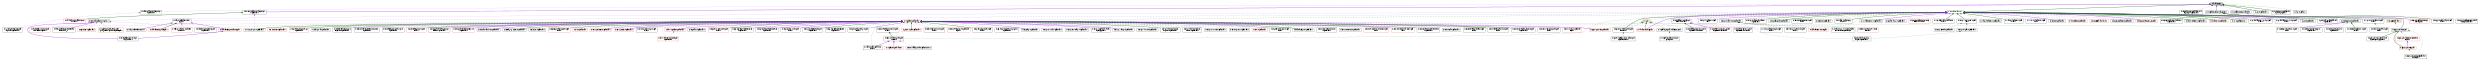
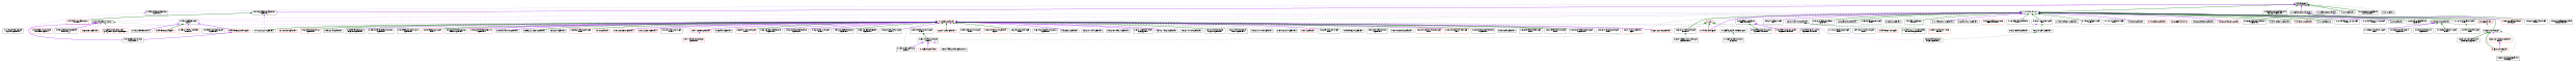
  digraph {
    node [color=black fillcolor=white fontname=Helvetica fontsize=10 shape=record style=filled]
    edge [color=darkgreen dir=back fontname=Helvetica fontsize=10 labelfontname=Helvetica labelfontsize=10 style=dashed]
    n1 [fillcolor=grey75 fontcolor=black height=0.2 label="itkPixelTraits.h" width=0.4]
    n2 [height=0.2 label="itkConceptChecking.h" width=0.4]
    n3 [height=0.2 label="itkGradientMagnitudeRecursive\lGaussianImageFilter.h" width=0.4]
    n4 [height=0.2 label="itkHessianRecursiveGaussian\lImageFilter.h" width=0.4]
    n5 [height=0.2 label="itkImageToListSampleAdaptor.h" width=0.4]
    n6 [height=0.2 label="itkImageToListSampleFilter.h" width=0.4]
    n7 [height=0.2 label="itkJoinImageFilter.h" width=0.4]
    n8 [height=0.2 label="itkJointDomainImageToList\lSampleAdaptor.h" width=0.4]
    n9 [height=0.2 label="itkRawImageIO.h" width=0.4]
    n10 [height=0.2 label="itkSmoothingRecursiveGaussian\lImageFilter.h" width=0.4]
    n11 [height=0.2 label="itkAbsImageFilter.h" width=0.4]
    n12 [height=0.2 label="itkAbsoluteValueDifference\lImageFilter.h" width=0.4]
    n13 [height=0.2 label="itkBSplineInterpolateImage\lFunction.h" width=0.4]
    n14 [height=0.2 label="itkBinaryMorphologyImage\lFilter.h" width=0.4]
    n15 [height=0.2 label="itkFastIncrementalBinary\lDilateImageFilter.h" width=0.4]
    n16 [height=0.2 label="itkBinaryProjectionImage\lFilter.h" width=0.4]
    n17 [height=0.2 label="itkBinaryThresholdImageFilter.h" width=0.4]
    n18 [height=0.2 label="itkBinaryThresholdProjection\lImageFilter.h" width=0.4]
    n19 [height=0.2 label="itkChangeLabelImageFilter.h" width=0.4]
    n20 [height=0.2 label="itkCompensatedSummation.h" width=0.4]
    n21 [height=0.2 label="itkContourExtractor2DImage\lFilter.h" width=0.4]
    n22 [height=0.2 label="itkDiscreteCurvatureQuad\lEdgeMeshFilter.h" width=0.4]
    n23 [height=0.2 label="itkFFTPadImageFilter.h" width=0.4]
    n24 [height=0.2 label="itkFastMarchingTraits.h" width=0.4]
    n25 [height=0.2 label="itkFiniteCylinderSpatial\lFunction.h" width=0.4]
    n26 [height=0.2 label="itkGaussianInterpolateImage\lFunction.h" width=0.4]
    n27 [height=0.2 label="itkHeavisideStepFunction\lBase.h" width=0.4]
    n28 [height=0.2 label="itkHistogramToImageFilter.h" width=0.4]
    n29 [height=0.2 label="itkImagePCAShapeModelEstimator.h" width=0.4]
    n30 [color=red height=0.2 label="itkImageToImageFilter.h" width=0.4]
    n31 [height=0.2 label="itkNormalizeToConstantImage\lFilter.h" width=0.4]
    n32 [height=0.2 label="itkKLMRegionGrowImageFilter.h" width=0.4]
    n33 [color=red height=0.2 label="itkKernelFunctionBase.h" width=0.4]
    n34 [height=0.2 label="itkLabelOverlayImageFilter.h" width=0.4]
    n35 [color=red height=0.2 label="itkLaplacianDeformationQuad\lEdgeMeshFilter.h" width=0.4]
    n36 [height=0.2 label="itkMaskFeaturePointSelection\lFilter.h" width=0.4]
    n37 [color=red height=0.2 label="itkMath.h" width=0.4]
    n38 [height=0.2 label="itkMaximumProjectionImage\lFilter.h" width=0.4]
    n39 [height=0.2 label="itkMeanProjectionImageFilter.h" width=0.4]
    n40 [height=0.2 label="itkMedianProjectionImage\lFilter.h" width=0.4]
    n41 [height=0.2 label="itkMinimumProjectionImage\lFilter.h" width=0.4]
    n42 [height=0.2 label="itkPathToImageFilter.h" width=0.4]
    n43 [color=red height=0.2 label="itkPointSetToImageFilter.h" width=0.4]
    n44 [color=red height=0.2 label="itkQuadEdgeMesh.h" width=0.4]
    n45 [color=red height=0.2 label="itkQuadEdgeMeshPoint.h" width=0.4]
    n46 [height=0.2 label="itkSpatialObjectToImageFilter.h" width=0.4]
    n47 [color=red height=0.2 label="itkSpatialOrientationAdapter.h" width=0.4]
    n48 [height=0.2 label="itkStandardDeviationProjection\lImageFilter.h" width=0.4]
    n49 [height=0.2 label="itkSumProjectionImageFilter.h" width=0.4]
    n50 [color=red height=0.2 label="itkThresholdImageFilter.h" width=0.4]
    n51 [height=0.2 label="itkVTKImageExport.h" width=0.4]
    n52 [height=0.2 label="itkValuedRegionalMaximaImage\lFilter.h" width=0.4]
    n53 [height=0.2 label="itkValuedRegionalMinimaImage\lFilter.h" width=0.4]
    n54 [height=0.2 label="itkMultiScaleHessianBased\lMeasureImageFilter.h" width=0.4]
    n55 [height=0.2 label="itkScalarImageKmeansImage\lFilter.h" width=0.4]
    n56 [color=red height=0.2 label="itkScalarImageToHistogram\lGenerator.h" width=0.4]
    n57 [height=0.2 label="itkScalarImageToCooccurrence\lListSampleFilter.h" width=0.4]
    n58 [height=0.2 label="itkUnsharpMaskImageFilter.h" width=0.4]
    n59 [color=red height=0.2 label="itkLevelSetMotionRegistration\lFunction.h" width=0.4]
    n60 [height=0.2 label="itkBSplineResampleImageFunction.h" width=0.4]
    n61 [color=red height=0.2 label="itkImageToImageMetric.h" width=0.4]
    n62 [height=0.2 label="itkInterpolateImagePoints\lFilter.h" width=0.4]
    n63 [height=0.2 label="itkBinaryDilateImageFilter.h" width=0.4]
    n64 [height=0.2 label="itkBinaryErodeImageFilter.h" width=0.4]
    n65 [color=red height=0.2 label="itkDeformableSimplexMesh3\lDFilter.h" width=0.4]
    n66 [height=0.2 label="itkGPUBinaryThresholdImage\lFilter.h" width=0.4]
    n67 [color=red height=0.2 label="itkLevelSetEvolutionBase.h" width=0.4]
    n68 [height=0.2 label="itkThresholdMaximumConnected\lComponentsImageFilter.h" width=0.4]
    n69 [height=0.2 label="itkDirectedHausdorffDistance\lImageFilter.h" width=0.4]
    n70 [color=red height=0.2 label="itkImageToImageMetricv4Get\lValueAndDerivativeThreaderBase.h" width=0.4]
    n71 [height=0.2 label="itkLevelSetEquationOverlap\lPenaltyTerm.h" width=0.4]
    n72 [color=red height=0.2 label="itkLevelSetEvolutionUpdate\lLevelSetsThreader.h" width=0.4]
    n73 [height=0.2 label="itkRegularStepGradientDescent\lOptimizerv4.h" width=0.4]
    n74 [color=red height=0.2 label="itkStatisticsImageFilter.h" width=0.4]
    n75 [height=0.2 label="itkDiscreteGaussianCurvature\lQuadEdgeMeshFilter.h" width=0.4]
    n76 [height=0.2 label="itkDiscreteMeanCurvature\lQuadEdgeMeshFilter.h" width=0.4]
    n77 [color=red height=0.2 label="itkDiscretePrincipalCurvatures\lQuadEdgeMeshFilter.h" width=0.4]
    n78 [color=red height=0.2 label="itkFastMarchingBase.h" width=0.4]
    n79 [height=0.2 label="itkFastMarchingQuadEdgeMesh\lFilterBase.h" width=0.4]
    n80 [height=0.2 label="itkFastMarchingImageToNode\lPairContainerAdaptor.h" width=0.4]
    n81 [color=red height=0.2 label="itkFastMarchingStoppingCriterion\lBase.h" width=0.4]
    n82 [height=0.2 label="itkLabelImageGaussianInterpolate\lImageFunction.h" width=0.4]
    n83 [height=0.2 label="itkHeavisideStepFunction.h" width=0.4]
    n84 [color=red height=0.2 label="itkLevelSetContainerBase.h" width=0.4]
    n85 [color=red height=0.2 label="itkLevelSetEquationTermBase.h" width=0.4]
    n86 [color=red height=0.2 label="itkRegularizedHeavisideStep\lFunction.h" width=0.4]
    n87 [height=0.2 label="itkHistogramToEntropyImage\lFilter.h" width=0.4]
    n88 [height=0.2 label="itkHistogramToIntensityImage\lFilter.h" width=0.4]
    n89 [height=0.2 label="itkHistogramToLogProbability\lImageFilter.h" width=0.4]
    n90 [height=0.2 label="itkHistogramToProbability\lImageFilter.h" width=0.4]
    n91 [height=0.2 label="itkImagePCADecomposition\lCalculator.h" width=0.4]
    n92 [color=red height=0.2 label="itkAccumulateImageFilter.h" width=0.4]
    n93 [height=0.2 label="itkBSplineControlPointImage\lFilter.h" width=0.4]
    n94 [height=0.2 label="itkBSplineDecompositionImage\lFilter.h" width=0.4]
    n95 [color=red height=0.2 label="itkBSplineResampleImageFilter\lBase.h" width=0.4]
    n96 [height=0.2 label="itkBayesianClassifierImage\lFilter.h" width=0.4]
    n97 [height=0.2 label="itkBayesianClassifierInitialization\lImageFilter.h" width=0.4]
    n98 [height=0.2 label="itkBilateralImageFilter.h" width=0.4]
    n99 [height=0.2 label="itkBinaryFillholeImageFilter.h" width=0.4]
    n100 [height=0.2 label="itkBinaryGrindPeakImageFilter.h" width=0.4]
    n101 [height=0.2 label="itkBinaryImageToLevelSet\lImageAdaptor.h" width=0.4]
    n102 [height=0.2 label="itkBinaryMedianImageFilter.h" width=0.4]
    n103 [height=0.2 label="itkBinaryPruningImageFilter.h" width=0.4]
    n104 [height=0.2 label="itkBinaryReconstructionBy\lDilationImageFilter.h" width=0.4]
    n105 [height=0.2 label="itkBinaryReconstructionBy\lErosionImageFilter.h" width=0.4]
    n106 [height=0.2 label="itkBinaryThinningImageFilter.h" width=0.4]
    n107 [height=0.2 label="itkBinomialBlurImageFilter.h" width=0.4]
    n108 [color=red height=0.2 label="itkBoxImageFilter.h" width=0.4]
    n109 [height=0.2 label="itkChangeInformationImage\lFilter.h" width=0.4]
    n110 [height=0.2 label="itkCheckerBoardImageFilter.h" width=0.4]
    n111 [height=0.2 label="itkClosingByReconstruction\lImageFilter.h" width=0.4]
    n112 [height=0.2 label="itkCollidingFrontsImageFilter.h" width=0.4]
    n113 [color=red height=0.2 label="itkComplexToComplex1DFFTImage\lFilter.h" width=0.4]
    n114 [color=red height=0.2 label="itkComplexToComplexFFTImage\lFilter.h" width=0.4]
    n115 [height=0.2 label="itkComposeDisplacementFields\lImageFilter.h" width=0.4]
    n116 [height=0.2 label="itkComposeImageFilter.h" width=0.4]
    n117 [height=0.2 label="itkConfidenceConnectedImage\lFilter.h" width=0.4]
    n118 [height=0.2 label="itkConnectedThresholdImage\lFilter.h" width=0.4]
    n119 [height=0.2 label="itkContourDirectedMeanDistance\lImageFilter.h" width=0.4]
    n120 [height=0.2 label="itkContourMeanDistanceImage\lFilter.h" width=0.4]
    n121 [color=red height=0.2 label="itkConvolutionImageFilter\lBase.h" width=0.4]
    n122 [color=red height=0.2 label="itkCyclicShiftImageFilter.h" width=0.4]
    n123 [color=red height=0.2 label="itkDanielssonDistanceMap\lImageFilter.h" width=0.4]
    n124 [height=0.2 label="itkDerivativeImageFilter.h" width=0.4]
    n125 [height=0.2 label="itkDifferenceOfGaussians\lGradientImageFilter.h" width=0.4]
    n126 [height=0.2 label="itkDiffusionTensor3DReconstruction\lImageFilter.h" width=0.4]
    n127 [height=0.2 label="itkDiscreteGaussianDerivative\lImageFilter.h" width=0.4]
    n128 [color=red height=0.2 label="itkDiscreteGaussianImage\lFilter.h" width=0.4]
    n129 [height=0.2 label="itkDisplacementFieldJacobian\lDeterminantFilter.h" width=0.4]
    n130 [color=red height=0.2 label="itkDisplacementFieldToBSpline\lImageFilter.h" width=0.4]
    n131 [height=0.2 label="itkDoubleThresholdImageFilter.h" width=0.4]
    n132 [height=0.2 label="itkEigenAnalysis2DImageFilter.h" width=0.4]
    n133 [height=0.2 label="itkExpandImageFilter.h" width=0.4]
    n134 [color=red height=0.2 label="itkFastChamferDistanceImage\lFilter.h" width=0.4]
    n135 [color=red height=0.2 label="itkFastMarchingImageFilter.h" width=0.4]
    n136 [color=red height=0.2 label="itkFlipImageFilter.h" width=0.4]
    n137 [color=red height=0.2 label="itkForward1DFFTImageFilter.h" width=0.4]
    n138 [color=red height=0.2 label="itkForwardFFTImageFilter.h" width=0.4]
    n139 [height=0.2 label="itkFullToHalfHermitianImage\lFilter.h" width=0.4]
    n140 [color=red height=0.2 label="itkGPUImageToImageFilter.h" width=0.4]
    n141 [color=red height=0.2 label="itkGPUNeighborhoodOperator\lImageFilter.h" width=0.4]
    n142 [height=0.2 label="itkGradientImageFilter.h" width=0.4]
    n143 [color=red height=0.2 label="itkGradientMagnitudeImage\lFilter.h" width=0.4]
    n144 [height=0.2 label="itkGrayscaleConnectedClosing\lImageFilter.h" width=0.4]
    n145 [height=0.2 label="itkGrayscaleConnectedOpening\lImageFilter.h" width=0.4]
    n146 [height=0.2 label="itkGrayscaleFillholeImage\lFilter.h" width=0.4]
    n147 [height=0.2 label="itkGrayscaleGeodesicDilate\lImageFilter.h" width=0.4]
    n148 [height=0.2 label="itkGrayscaleGeodesicErode\lImageFilter.h" width=0.4]
    n149 [height=0.2 label="itkGrayscaleGrindPeakImage\lFilter.h" width=0.4]
    n150 [height=0.2 label="itkThresholdLabelerImage\lFilter.h" width=0.4]
    n1 -> n2 [style=bold]
    n1 -> n3
    n1 -> n4 [color=purple]
    n1 -> n5 [color=purple style=bold]
    n1 -> n6 [color=purple]
    n1 -> n7 [style=bold]
    n1 -> n8 [style=bold]
    n1 -> n9
    n1 -> n10 [color=purple style=bold]
    n2 -> n11 [color=purple style=bold]
    n2 -> n12 [style=bold]
    n2 -> n13
    n2 -> n14 [style=bold]
    n2 -> n15 [color=purple]
    n2 -> n16 [color=purple style=bold]
    n2 -> n17
    n2 -> n18 [style=bold]
    n2 -> n19 [style=bold]
    n2 -> n20 [color=purple]
    n2 -> n21
    n2 -> n22 [color=purple]
    n2 -> n23
    n2 -> n24 [style=bold]
    n2 -> n25 [style=bold]
    n2 -> n26 [style=bold]
    n2 -> n27 [color=purple]
    n2 -> n28
    n2 -> n29 [color=purple]
    n2 -> n30
    n2 -> n31
    n2 -> n32 [color=purple style=bold]
    n2 -> n33 [color=purple style=bold]
    n2 -> n34 [color=purple]
    n2 -> n35 [color=purple]
    n2 -> n36 [style=bold]
    n2 -> n37 [color=purple]
    n2 -> n38 [style=bold]
    n2 -> n39
    n2 -> n40 [style=bold]
    n2 -> n41
    n2 -> n42 [color=purple style=bold]
    n2 -> n43 [color=purple]
    n2 -> n44
    n2 -> n45 [color=purple]
    n2 -> n46 [color=purple]
    n2 -> n47 [color=purple style=bold]
    n2 -> n48 [color=purple]
    n2 -> n49 [style=bold]
    n2 -> n50 [style=bold]
    n2 -> n51 [style=bold]
    n2 -> n52 [style=bold]
    n2 -> n53 [color=purple style=bold]
    n4 -> n54 [color=purple]
    n5 -> n55 [style=bold]
    n5 -> n56 [color=purple style=bold]
    n6 -> n57 [color=purple]
    n10 -> n58 [color=purple]
    n10 -> n59 [style=bold]
    n13 -> n60 [color=purple]
    n13 -> n61 [color=purple style=bold]
    n13 -> n62 [color=purple style=bold]
    n14 -> n63
    n14 -> n64 [color=purple]
    n17 -> n65
    n17 -> n66
    n17 -> n67 [color=purple]
    n17 -> n68
    n20 -> n69
    n20 -> n70
    n20 -> n71 [color=purple style=bold]
    n20 -> n72 [color=purple]
    n20 -> n73 [color=purple style=bold]
    n20 -> n74 [color=purple]
    n22 -> n75 [style=bold]
    n22 -> n76 [color=purple]
    n22 -> n77 [color=purple style=bold]
    n24 -> n78 [style=bold]
    n24 -> n79
    n24 -> n80 [style=bold]
    n24 -> n81 [color=purple]
    n26 -> n82
    n27 -> n83 [color=purple style=bold]
    n27 -> n84 [style=bold]
    n27 -> n85 [color=purple style=bold]
    n27 -> n86 [color=purple]
    n28 -> n87 [style=bold]
    n28 -> n88 [color=purple style=bold]
    n28 -> n89 [color=purple]
    n28 -> n90
    n29 -> n91
    n30 -> n24
    n30 -> n31 [color=purple]
    n30 -> n54 [color=purple]
    n30 -> n58 [style=bold]
    n30 -> n62
    n30 -> n69
    n30 -> n92 [style=bold]
    n30 -> n93 [color=purple]
    n30 -> n94
    n30 -> n95
    n30 -> n96 [style=bold]
    n30 -> n97
    n30 -> n98 [color=purple style=bold]
    n30 -> n99 [color=purple]
    n30 -> n100 [color=purple]
    n30 -> n101 [color=purple style=bold]
    n30 -> n102 [color=purple style=bold]
    n30 -> n103 [color=purple]
    n30 -> n104 [style=bold]
    n30 -> n105
    n30 -> n106
    n30 -> n107 [color=purple]
    n30 -> n108
    n30 -> n109 [color=purple style=bold]
-   n30 -> n110 [style=bold]
+   n30 -> n110
    n30 -> n111
    n30 -> n112
    n30 -> n113
    n30 -> n114 [color=purple style=bold]
    n30 -> n115 [style=bold]
    n30 -> n116 [color=purple]
    n30 -> n117 [color=purple]
    n30 -> n118 [style=bold]
    n30 -> n119 [style=bold]
    n30 -> n120 [color=purple]
    n30 -> n121 [color=purple]
    n30 -> n122
    n30 -> n123 [style=bold]
    n30 -> n124
    n30 -> n125 [color=purple style=bold]
    n30 -> n126
    n30 -> n127 [color=purple]
    n30 -> n128 [style=bold]
    n30 -> n129 [color=purple style=bold]
    n30 -> n130 [color=purple style=bold]
    n30 -> n131 [color=purple style=bold]
    n30 -> n132 [style=bold]
    n30 -> n133 [color=purple]
    n30 -> n134 [style=bold]
    n30 -> n135 [color=purple style=bold]
    n30 -> n136
    n30 -> n137 [color=purple style=bold]
    n30 -> n138 [color=purple style=bold]
    n30 -> n139
    n30 -> n140 [color=purple style=bold]
    n30 -> n141 [color=purple]
    n30 -> n142 [color=purple]
    n30 -> n143 [style=bold]
    n30 -> n144 [color=purple style=bold]
    n30 -> n145 [color=purple style=bold]
    n30 -> n146 [color=purple style=bold]
    n30 -> n147 [style=bold]
    n30 -> n148
    n30 -> n149 [color=purple style=bold]
    n37 -> n26
    n37 -> n29
    n37 -> n33 [style=bold]
    n37 -> n75
    n37 -> n135
    n38 -> n150
    n44 -> n24
    n63 -> n15
    n78 -> n79
    n81 -> n78 [color=purple style=bold]
    n85 -> n71 [color=purple style=bold]
    n94 -> n13 [style=bold]
    n140 -> n141 [color=purple]
  }
